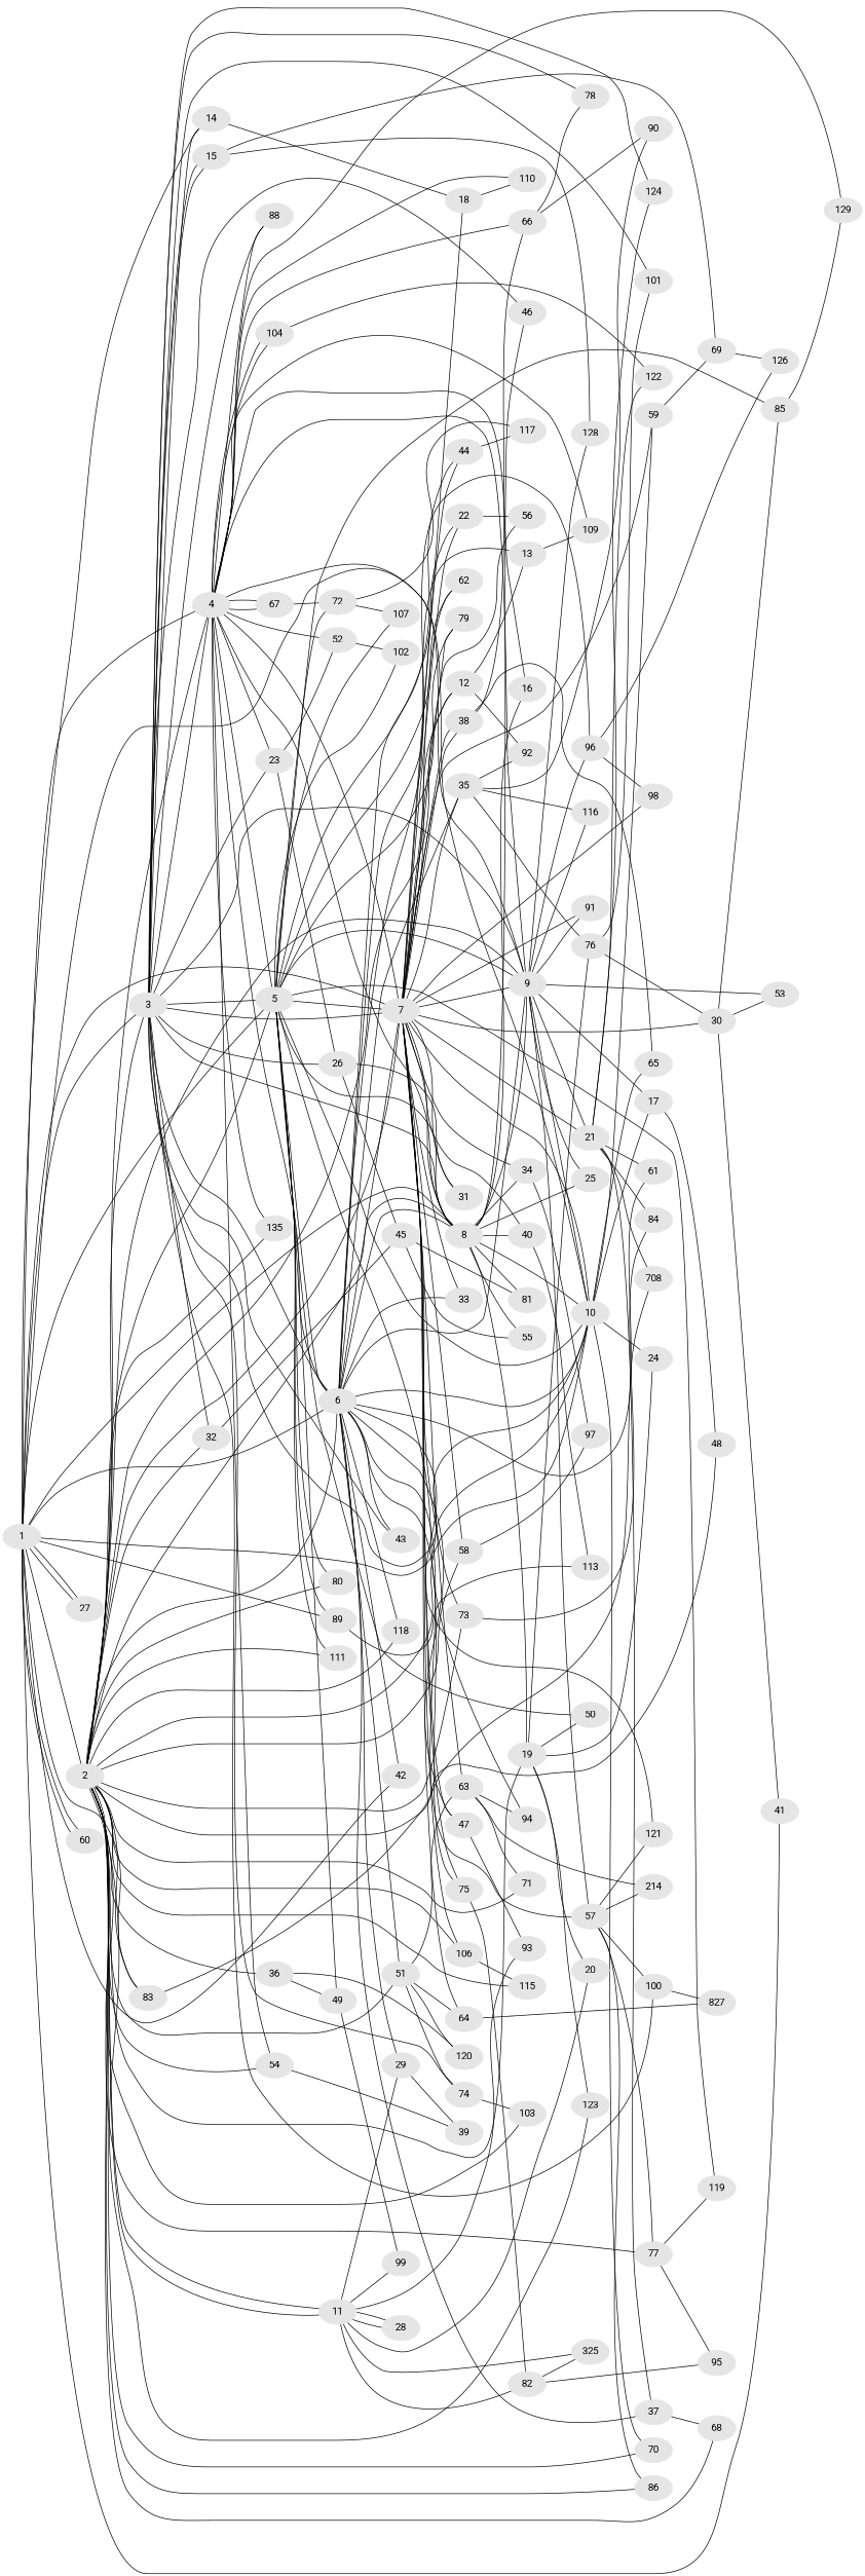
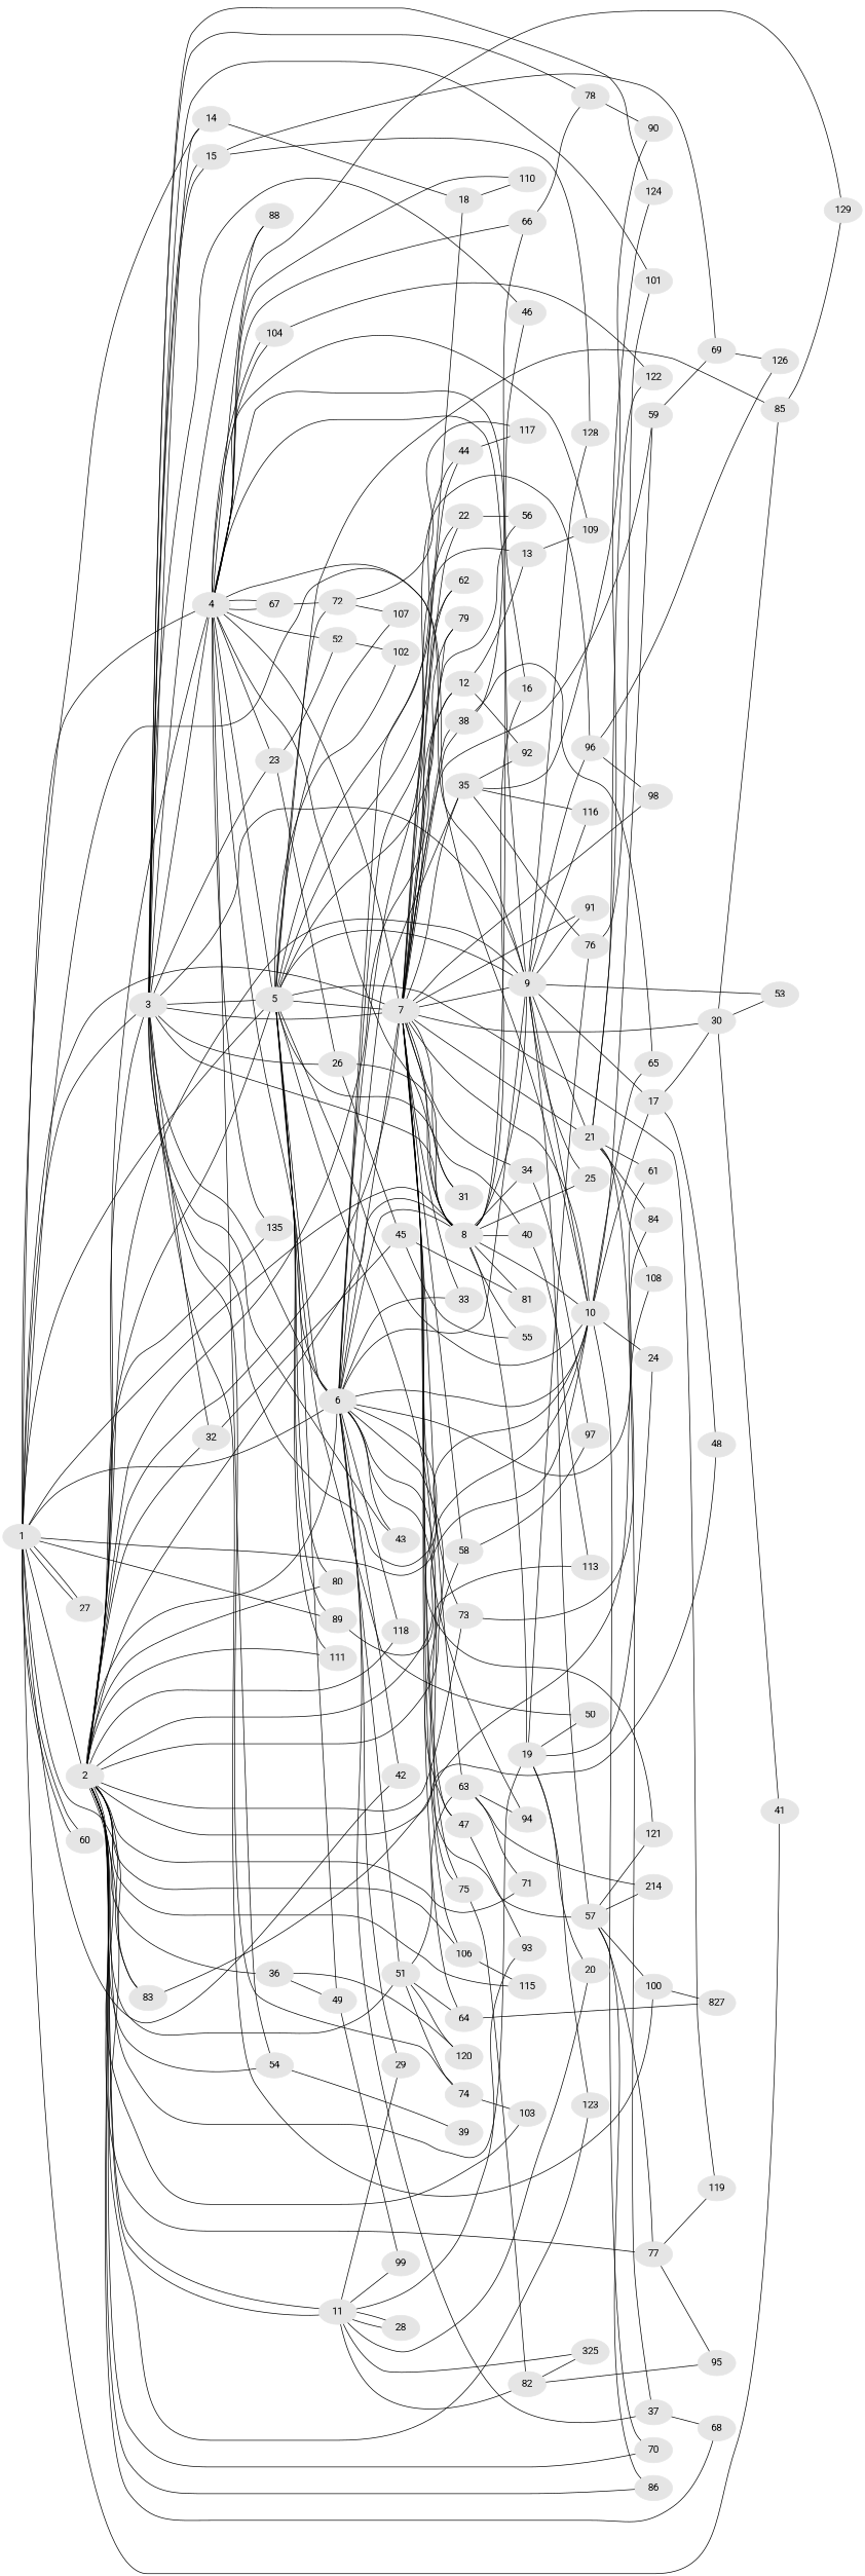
  graph {
    fontname=Roboto
    rankdir=LR
    node [color=gray90 fontname=Roboto style=filled]
    edge [fontname=Roboto]
    1
    2
    3
    4
    5
    6
    7
    8
    9
    10
    14
    27
    41
    42
    60
    83
    89
    11
    12
    19
    32
    36
    48
    51
    54
    58
    68
    70
    71
    73
    77
    80
    86
    103
    n35 [label=135]
    106
    111
    115
    118
    123
    15
    23
    26
    43
    46
    74
    78
    88
    100
    101
    124
    16
    52
    66
    67
    104
    109
    110
    129
    22
    49
    50
    62
    72
    79
    85
    94
    102
    107
    119
    13
    29
    33
    35
    37
    44
    47
    57
    61
    75
    96
    121
    18
    21
    30
    31
    34
    38
    40
    56
    59
    63
    64
    91
    98
    25
    55
    81
    17
    53
    116
    128
    24
    65
-   108 [label=708]
+   108
    113
    20
    28
    82
    93
    99
    n112 [label=325]
    92
    76
    45
    120
    39
    97
    84
    95
    69
    90
    n123 [label=827]
    122
    117
    n126 [label=214]
    126
    1 -- 2
    1 -- 3
    1 -- 4
    1 -- 5
    1 -- 6
    1 -- 7
    1 -- 8
    1 -- 9
    1 -- 10
    1 -- 14
    1 -- 27
    1 -- 27
    1 -- 41
    1 -- 42
    1 -- 60
    1 -- 60
    1 -- 83
    1 -- 89
    2 -- 3
    2 -- 4
    2 -- 5
    2 -- 6
    2 -- 7
    2 -- 8
    2 -- 9
    2 -- 10
    2 -- 83
    2 -- 11
    2 -- 11
    2 -- 12
    2 -- 19
    2 -- 32
    2 -- 36
    2 -- 48
    2 -- 51
    2 -- 54
    2 -- 58
    2 -- 68
    2 -- 70
    2 -- 71
    2 -- 73
    2 -- 77
    2 -- 80
    2 -- 86
    2 -- 103
    2 -- n35
    2 -- 106
    2 -- 111
    2 -- 115
    2 -- 118
    2 -- 123
    3 -- 4
    3 -- 5
    3 -- 6
    3 -- 7
    3 -- 8
    3 -- 9
    3 -- 10
    3 -- 14
    3 -- 32
    3 -- 15
    3 -- 15
    3 -- 23
    3 -- 26
    3 -- 43
    3 -- 46
    3 -- 74
    3 -- 78
    3 -- 88
    3 -- 100
    3 -- 101
    3 -- 124
    4 -- 5
    4 -- 6
    4 -- 7
    4 -- 8
    4 -- 9
    4 -- 10
    4 -- 54
    4 -- n35
    4 -- 23
    4 -- 88
    4 -- 16
    4 -- 52
    4 -- 66
    4 -- 67
    4 -- 67
    4 -- 104
    4 -- 104
    4 -- 109
    4 -- 110
    4 -- 129
    5 -- 6
    5 -- 7
    5 -- 8
    5 -- 9
    5 -- 10
    5 -- 89
    5 -- 80
    5 -- 111
    5 -- 22
    5 -- 49
    5 -- 50
    5 -- 62
    5 -- 72
    5 -- 79
    5 -- 85
    5 -- 94
    5 -- 102
    5 -- 107
    5 -- 119
    6 -- 7
    6 -- 8
    6 -- 9
    6 -- 10
    6 -- 42
    6 -- 51
    6 -- 118
    6 -- 43
    6 -- 13
    6 -- 29
    6 -- 33
    6 -- 35
    6 -- 37
    6 -- 44
    6 -- 47
    6 -- 57
    6 -- 61
    6 -- 75
    6 -- 96
    6 -- 121
    7 -- 8
    7 -- 9
    7 -- 10
    7 -- 12
    7 -- 58
    7 -- 73
    7 -- 106
    7 -- 22
    7 -- 62
    7 -- 79
    7 -- 33
    7 -- 35
    7 -- 44
    7 -- 47
    7 -- 75
    7 -- 18
    7 -- 21
    7 -- 30
    7 -- 31
    7 -- 34
    7 -- 38
    7 -- 38
    7 -- 40
    7 -- 56
    7 -- 59
    7 -- 63
    7 -- 64
    7 -- 91
    7 -- 98
    8 -- 9
    8 -- 10
    8 -- 19
    8 -- 46
    8 -- 16
    8 -- 34
    8 -- 40
    8 -- 25
    8 -- 55
    8 -- 81
    9 -- 10
    9 -- 57
    9 -- 96
    9 -- 21
    9 -- 91
    9 -- 25
    9 -- 17
    9 -- 53
    9 -- 116
    9 -- 128
    10 -- 70
    10 -- 59
    10 -- 17
    10 -- 24
    10 -- 65
    14 -- 18
    83 -- 108
    89 -- 113
    11 -- 29
    11 -- 20
    11 -- 28
    11 -- 28
    11 -- 82
    11 -- 93
    11 -- 99
    11 -- n112
    12 -- 13
    12 -- 92
    19 -- 123
    19 -- 50
    19 -- 24
    19 -- 20
    19 -- 76
    32 -- 45
    36 -- 49
    36 -- 120
    51 -- 74
    51 -- 63
    51 -- 64
    51 -- 120
    54 -- 39
    58 -- 97
    73 -- 84
    77 -- 119
    77 -- 95
    106 -- 115
    15 -- 128
    15 -- 69
    23 -- 26
    23 -- 52
    26 -- 31
    26 -- 45
    74 -- 103
-   66 -- 90
+   78 -- 90
    100 -- n123
    52 -- 102
    66 -- 78
    67 -- 72
    104 -- 122
    22 -- 56
    49 -- 99
    72 -- 107
    72 -- 117
    85 -- 129
    13 -- 109
-   29 -- 39
    35 -- 116
    35 -- 92
    35 -- 76
    35 -- 90
    37 -- 68
    44 -- 117
    47 -- 93
    57 -- 77
    57 -- 86
    57 -- 100
    57 -- 121
    57 -- n126
    75 -- 82
    96 -- 98
    96 -- 126
    18 -- 110
    21 -- 124
    21 -- 37
    21 -- 61
    21 -- 108
    21 -- 84
    21 -- 122
    30 -- 41
    30 -- 85
    30 -- 53
    34 -- 97
    38 -- 66
    38 -- 65
    40 -- 113
    59 -- 69
    63 -- 71
    63 -- 94
    63 -- n126
    64 -- n123
    17 -- 48
-   76 -- 30
+   17 -- 30
    82 -- n112
    82 -- 95
    76 -- 101
    45 -- 55
    45 -- 81
    69 -- 126
  }
